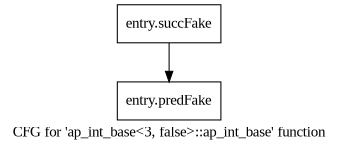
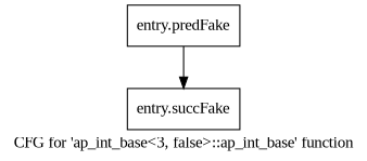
  digraph {
    label="CFG for 'ap_int_base\<3, false\>::ap_int_base' function"
    fontname="Liberation Serif"
    node [shape=record fontname="Liberation Serif"]
    n1 [label="{entry.predFake}"]
    n2 [filename="/home/omerfaruk/tools/Xilinx/Vitis_HLS/2023.2/include/etc/ap_int_base.h" label="{entry.succFake}" linenumber=175]
-   n2 -> n1 [execusionnum=3 filename="/home/omerfaruk/tools/Xilinx/Vitis_HLS/2023.2/include/etc/ap_int_base.h" fontname="Liberation Serif"]
+   n1 -> n2 [execusionnum=3 filename="/home/omerfaruk/tools/Xilinx/Vitis_HLS/2023.2/include/etc/ap_int_base.h" fontname="Liberation Serif"]
  }
